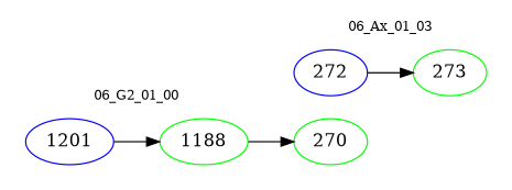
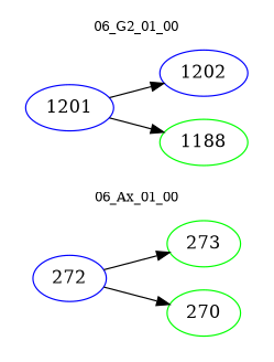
  digraph {
    rankdir=LR
    node [color=blue]
    edge [color=black]
    n1 [label=272]
    n2 [color=green label=270]
    n3 [color=green label=273]
    n4 [label=1201]
    n5 [color=green label=1188]
+   n6 [label=1202]
    subgraph cluster_1 {
      color=white
      fontsize=10
-     label="06_Ax_01_03"
+     label="06_Ax_01_00"
      n1
      n2
      n3
    }
    subgraph cluster_2 {
      color=white
      fontsize=10
      label="06_G2_01_00"
      n4
      n5
+     n6
    }
-   n5 -> n2
+   n1 -> n2
    n1 -> n3
    n4 -> n5
+   n4 -> n6
  }
